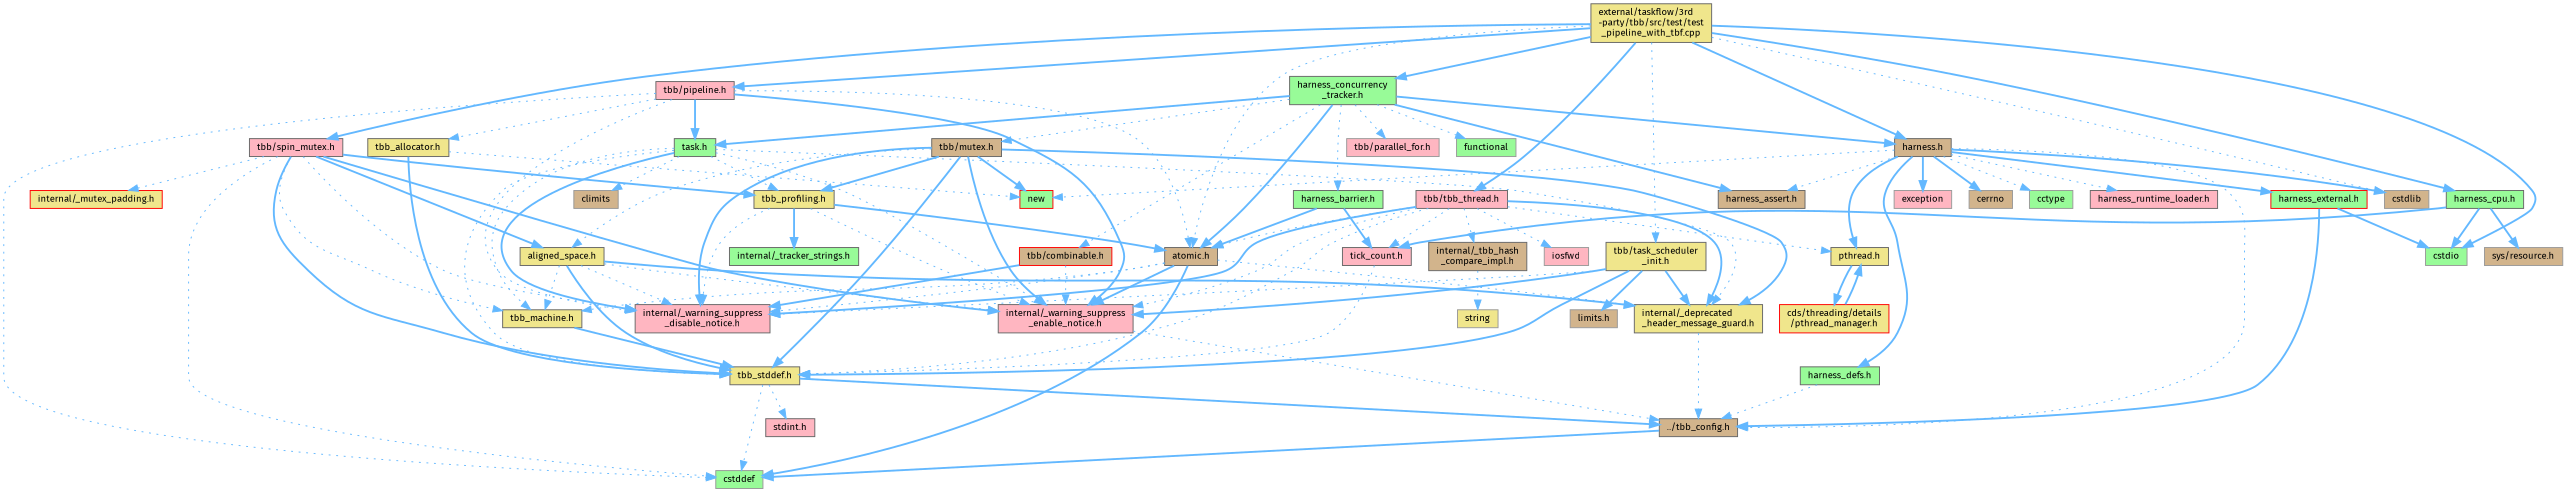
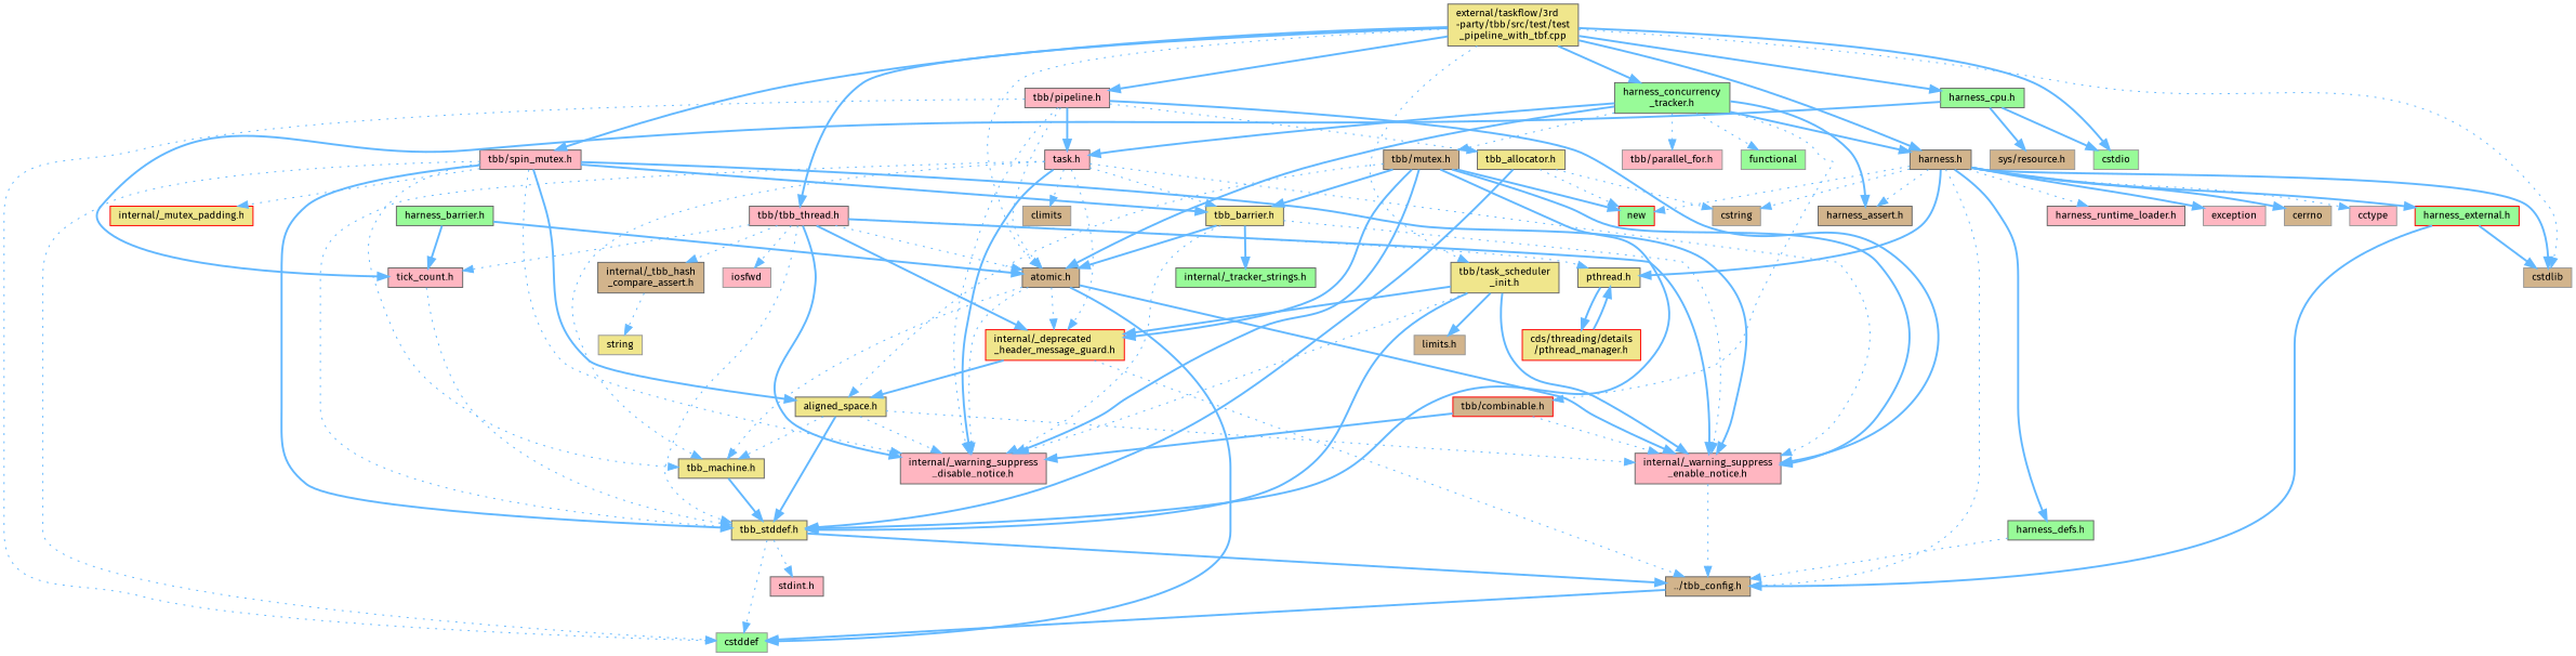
  digraph {
    fontname="Fira Sans"
    node [color=grey40 fillcolor=lightpink fontname="Fira Sans" fontsize=10 shape=box style=filled]
    edge [color=steelblue1 fontname="Fira Sans" fontsize=10 labelfontname=Helvetica labelfontsize=10 style=bold]
    n1 [color=gray40 fillcolor=khaki fontcolor=black height=0.2 label="external/taskflow/3rd\l-party/tbb/src/test/test\l_pipeline_with_tbf.cpp" width=0.4]
    n2 [height=0.2 label="tbb/pipeline.h" width=0.4]
    n3 [fillcolor=tan height=0.2 label="atomic.h" width=0.4]
    n4 [height=0.2 label="tbb/spin_mutex.h" width=0.4]
    n5 [height=0.2 label="tbb/tbb_thread.h" width=0.4]
    n6 [color=grey60 fillcolor=tan height=0.2 label=cstdlib width=0.4]
    n7 [color=grey60 fillcolor=palegreen height=0.2 label=cstdio width=0.4]
    n8 [fillcolor=tan height=0.2 label="harness.h" width=0.4]
    n9 [fillcolor=palegreen height=0.2 label="harness_concurrency\l_tracker.h" width=0.4]
    n10 [fillcolor=palegreen height=0.2 label="harness_cpu.h" width=0.4]
    n11 [fillcolor=khaki height=0.2 label="tbb/task_scheduler\l_init.h" width=0.4]
    n12 [height=0.2 label="internal/_warning_suppress\l_enable_notice.h" width=0.4]
    n13 [color=grey60 fillcolor=palegreen height=0.2 label=cstddef width=0.4]
    n14 [height=0.2 label="internal/_warning_suppress\l_disable_notice.h" width=0.4]
-   n15 [fillcolor=palegreen height=0.2 label="task.h" width=0.4]
+   n15 [height=0.2 label="task.h" width=0.4]
    n16 [fillcolor=khaki height=0.2 label="tbb_allocator.h" width=0.4]
-   n17 [fillcolor=khaki height=0.2 label="internal/_deprecated\l_header_message_guard.h" width=0.4]
+   n17 [color=red fillcolor=khaki height=0.2 label="internal/_deprecated\l_header_message_guard.h" width=0.4]
    n18 [fillcolor=khaki height=0.2 label="tbb_machine.h" width=0.4]
    n19 [fillcolor=khaki height=0.2 label="tbb_stddef.h" width=0.4]
-   n20 [fillcolor=khaki height=0.2 label="tbb_profiling.h" width=0.4]
+   n20 [fillcolor=khaki height=0.2 label="tbb_barrier.h" width=0.4]
    n21 [fillcolor=khaki height=0.2 label="aligned_space.h" width=0.4]
    n22 [color=red fillcolor=khaki height=0.2 label="internal/_mutex_padding.h" width=0.4]
    n23 [fillcolor=khaki height=0.2 label="pthread.h" width=0.4]
-   n24 [fillcolor=tan height=0.2 label="internal/_tbb_hash\l_compare_impl.h" width=0.4]
+   n24 [fillcolor=tan height=0.2 label="internal/_tbb_hash\l_compare_assert.h" width=0.4]
    n25 [height=0.2 label="tick_count.h" width=0.4]
    n26 [color=grey60 height=0.2 label=iosfwd width=0.4]
    n27 [fillcolor=tan height=0.2 label="../tbb_config.h" width=0.4]
    n28 [color=red fillcolor=palegreen height=0.2 label=new width=0.4]
+   n29 [color=grey60 fillcolor=tan height=0.2 label=cstring width=0.4]
    n30 [fillcolor=palegreen height=0.2 label="harness_defs.h" width=0.4]
    n31 [color=grey60 fillcolor=tan height=0.2 label=cerrno width=0.4]
-   n32 [color=grey60 fillcolor=palegreen height=0.2 label=cctype width=0.4]
+   n32 [color=grey60 height=0.2 label=cctype width=0.4]
    n33 [height=0.2 label="harness_runtime_loader.h" width=0.4]
    n34 [color=red fillcolor=palegreen height=0.2 label="harness_external.h" width=0.4]
    n35 [color=grey60 height=0.2 label=exception width=0.4]
    n36 [fillcolor=tan height=0.2 label="harness_assert.h" width=0.4]
    n37 [fillcolor=palegreen height=0.2 label="harness_barrier.h" width=0.4]
    n38 [fillcolor=tan height=0.2 label="tbb/mutex.h" width=0.4]
    n39 [color=red fillcolor=tan height=0.2 label="tbb/combinable.h" width=0.4]
    n40 [color=grey60 height=0.2 label="tbb/parallel_for.h" width=0.4]
    n41 [color=grey60 fillcolor=palegreen height=0.2 label=functional width=0.4]
    n42 [color=grey60 fillcolor=tan height=0.2 label="sys/resource.h" width=0.4]
    n43 [color=grey60 fillcolor=tan height=0.2 label="limits.h" width=0.4]
    n44 [color=grey60 fillcolor=tan height=0.2 label=climits width=0.4]
    n45 [height=0.2 label="stdint.h" width=0.4]
    n46 [fillcolor=palegreen height=0.2 label="internal/_tracker_strings.h" width=0.4]
    n47 [color=red fillcolor=khaki height=0.2 label="cds/threading/details\l/pthread_manager.h" width=0.4]
    n48 [color=grey60 fillcolor=khaki height=0.2 label=string width=0.4]
    n1 -> n2
    n1 -> n3 [style=dotted]
    n1 -> n4
    n1 -> n5
    n1 -> n6 [style=dotted]
    n1 -> n7
    n1 -> n8
    n1 -> n9
    n1 -> n10
    n1 -> n11 [style=dotted]
    n2 -> n3 [style=dotted]
    n2 -> n12
    n2 -> n13 [style=dotted]
    n2 -> n14 [style=dotted]
    n2 -> n15
    n2 -> n16 [style=dotted]
    n3 -> n12
    n3 -> n13
    n3 -> n14 [style=dotted]
    n3 -> n17 [style=dotted]
    n3 -> n18 [style=dotted]
    n4 -> n12
    n4 -> n13 [style=dotted]
    n4 -> n14 [style=dotted]
    n4 -> n18 [style=dotted]
    n4 -> n19
    n4 -> n20
    n4 -> n21
    n4 -> n22 [style=dotted]
    n5 -> n3 [style=dotted]
-   n5 -> n12 [style=dotted]
+   n5 -> n12
    n5 -> n14
    n5 -> n17
    n5 -> n19 [style=dotted]
    n5 -> n23 [style=dotted]
    n5 -> n24 [style=dotted]
    n5 -> n25 [style=dotted]
    n5 -> n26 [style=dotted]
    n8 -> n6
    n8 -> n23
    n8 -> n27 [style=dotted]
    n8 -> n28 [style=dotted]
+   n8 -> n29 [style=dotted]
    n8 -> n30
    n8 -> n31
    n8 -> n32 [style=dotted]
    n8 -> n33 [style=dotted]
    n8 -> n34
    n8 -> n35
    n8 -> n36 [style=dotted]
    n9 -> n3
    n9 -> n8
    n9 -> n15
    n9 -> n36
-   n9 -> n37 [style=dotted]
    n9 -> n38 [style=dotted]
    n9 -> n39 [style=dotted]
    n9 -> n40 [style=dotted]
    n9 -> n41 [style=dotted]
    n10 -> n7
    n10 -> n25
    n10 -> n42
    n11 -> n12
    n11 -> n14 [style=dotted]
    n11 -> n17
    n11 -> n19
    n11 -> n43
    n12 -> n27 [style=dotted]
    n15 -> n12 [style=dotted]
    n15 -> n14
    n15 -> n17 [style=dotted]
    n15 -> n18 [style=dotted]
    n15 -> n19 [style=dotted]
    n15 -> n20 [style=dotted]
    n15 -> n44 [style=dotted]
    n16 -> n19
    n16 -> n28 [style=dotted]
+   n16 -> n29 [style=dotted]
    n17 -> n27 [style=dotted]
    n18 -> n19
    n19 -> n13 [style=dotted]
    n19 -> n27
    n19 -> n45 [style=dotted]
    n20 -> n3
    n20 -> n12 [style=dotted]
    n20 -> n14 [style=dotted]
    n20 -> n46
    n21 -> n12 [style=dotted]
    n21 -> n14 [style=dotted]
-   n21 -> n17
+   n17 -> n21
    n21 -> n18 [style=dotted]
    n21 -> n19
    n23 -> n47
    n24 -> n48 [style=dotted]
    n25 -> n19 [style=dotted]
    n27 -> n13
    n30 -> n27 [style=dotted]
-   n34 -> n7
+   n34 -> n6
    n34 -> n27
    n37 -> n3
    n37 -> n25
    n38 -> n12
    n38 -> n14
    n38 -> n17
    n38 -> n19
    n38 -> n20
    n38 -> n21 [style=dotted]
    n38 -> n28
    n39 -> n12 [style=dotted]
    n39 -> n14
    n47 -> n23
  }
